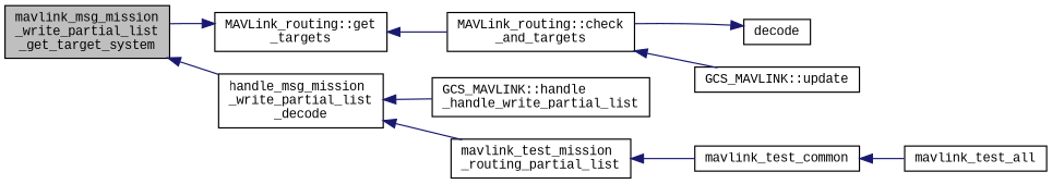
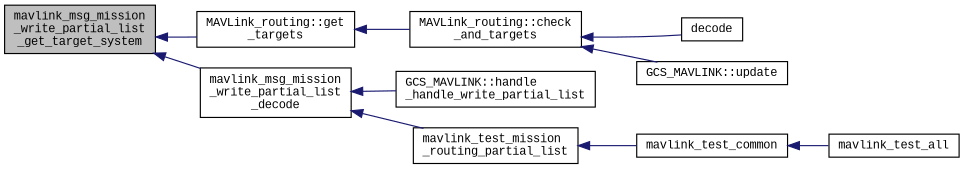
  digraph {
    fontname="Liberation Mono"
    rankdir=LR
    node [color=black fillcolor=white fontname="Liberation Mono" fontsize=10 shape=record style=filled]
    edge [color=midnightblue dir=back fontname="Liberation Mono" fontsize=10 labelfontname=Helvetica labelfontsize=10 style=solid]
    n1 [fillcolor=grey75 fontcolor=black height=0.2 label="mavlink_msg_mission\l_write_partial_list\l_get_target_system" width=0.4]
    n2 [height=0.2 label="MAVLink_routing::get\l_targets" width=0.4]
-   n3 [height=0.2 label="handle_msg_mission\l_write_partial_list\l_decode" width=0.4]
+   n3 [height=0.2 label="mavlink_msg_mission\l_write_partial_list\l_decode" width=0.4]
    n4 [height=0.2 label="MAVLink_routing::check\l_and_targets" width=0.4]
    n5 [height=0.2 label="GCS_MAVLINK::handle\l_handle_write_partial_list" width=0.4]
    n6 [height=0.2 label="mavlink_test_mission\l_routing_partial_list" width=0.4]
    n7 [height=0.2 label=decode width=0.4]
    n8 [height=0.2 label="GCS_MAVLINK::update" width=0.4]
    n9 [height=0.2 label=mavlink_test_common width=0.4]
    n10 [height=0.2 label=mavlink_test_all width=0.4]
-   n2 -> n1
+   n1 -> n2
    n1 -> n3
    n2 -> n4
    n3 -> n5
    n3 -> n6
-   n7 -> n4
+   n4 -> n7
    n4 -> n8
    n6 -> n9
    n9 -> n10
  }
